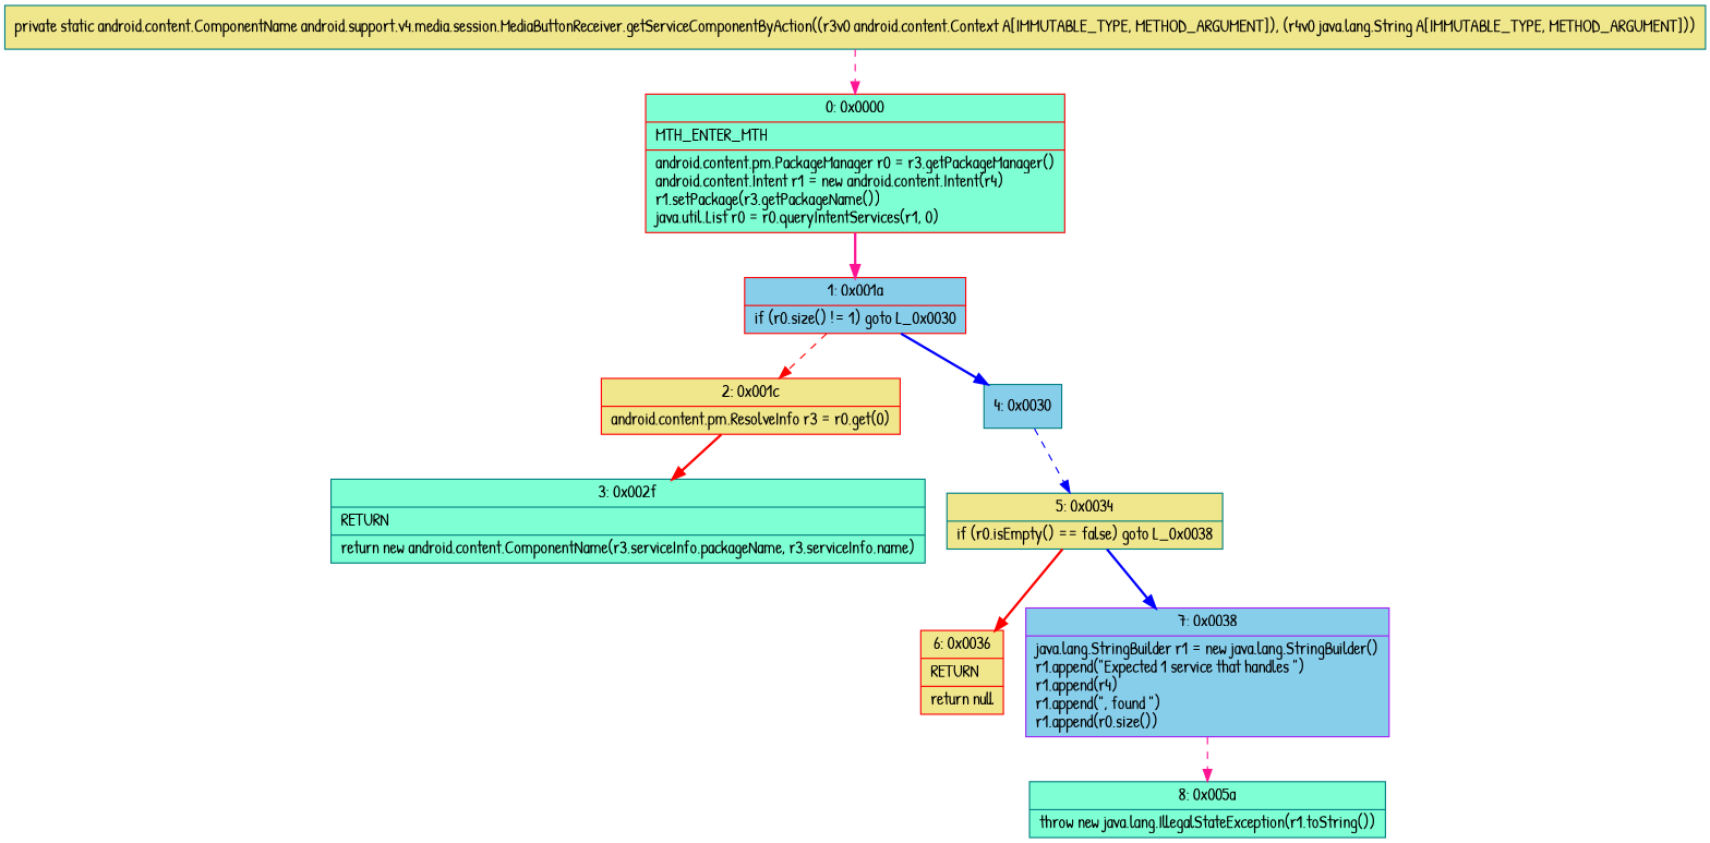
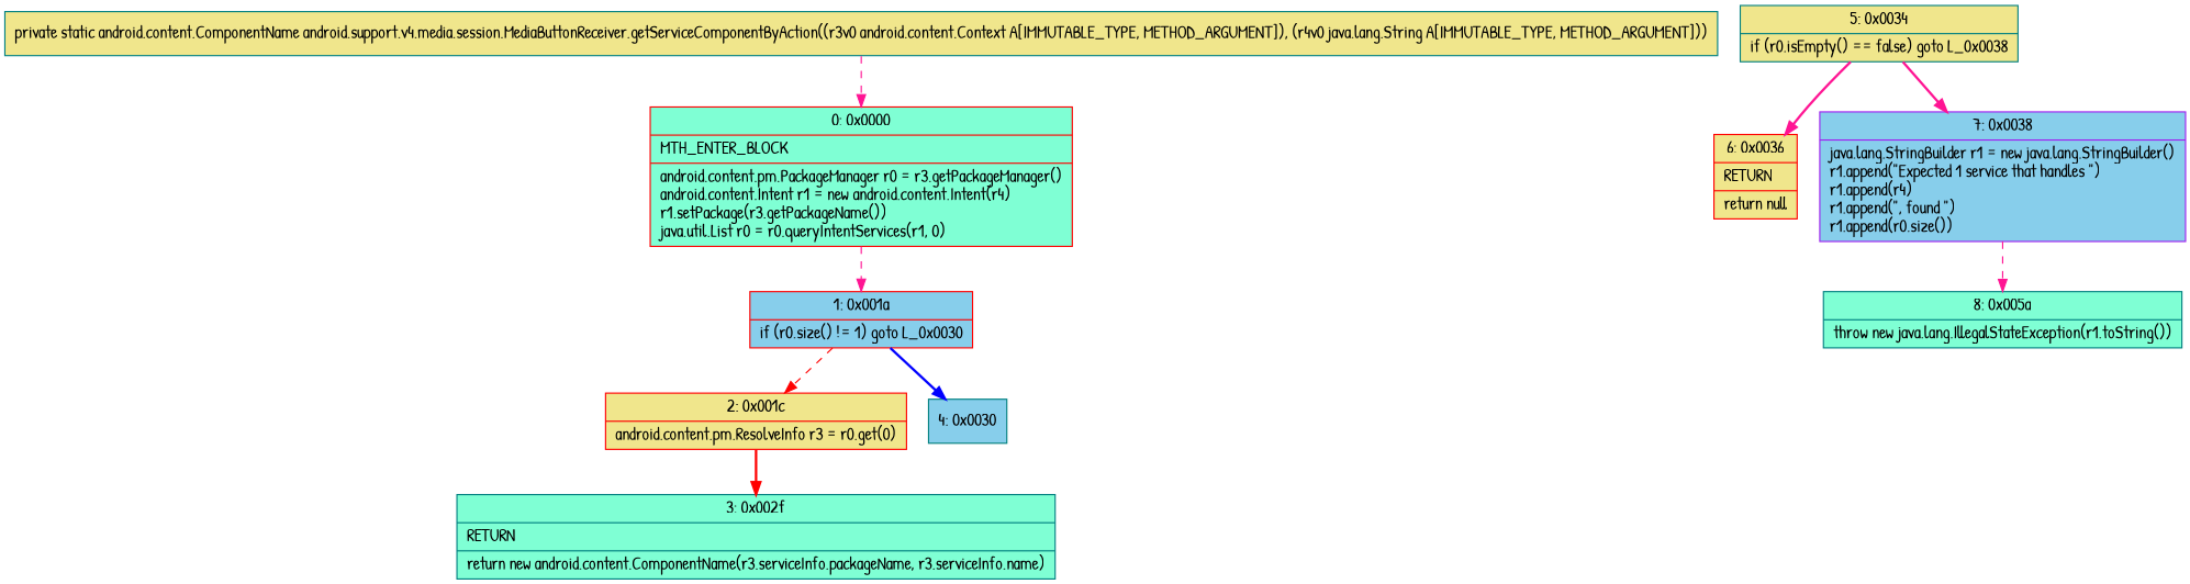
  digraph {
    fontname="Patrick Hand"
    node [color=teal fillcolor=khaki fontname="Patrick Hand" shape=record style=filled]
    edge [color=deeppink fontname="Patrick Hand" style=dashed]
-   n1 [color=red fillcolor=aquamarine label="{0\:\ 0x0000|MTH_ENTER_MTH\l|android.content.pm.PackageManager r0 = r3.getPackageManager()\landroid.content.Intent r1 = new android.content.Intent(r4)\lr1.setPackage(r3.getPackageName())\ljava.util.List r0 = r0.queryIntentServices(r1, 0)\l}"]
+   n1 [color=red fillcolor=aquamarine label="{0\:\ 0x0000|MTH_ENTER_BLOCK\l|android.content.pm.PackageManager r0 = r3.getPackageManager()\landroid.content.Intent r1 = new android.content.Intent(r4)\lr1.setPackage(r3.getPackageName())\ljava.util.List r0 = r0.queryIntentServices(r1, 0)\l}"]
    n2 [color=red fillcolor=skyblue label="{1\:\ 0x001a|if (r0.size() != 1) goto L_0x0030\l}"]
    n3 [color=red label="{2\:\ 0x001c|android.content.pm.ResolveInfo r3 = r0.get(0)\l}"]
    n4 [fillcolor=skyblue label="{4\:\ 0x0030}"]
    n5 [fillcolor=aquamarine label="{3\:\ 0x002f|RETURN\l|return new android.content.ComponentName(r3.serviceInfo.packageName, r3.serviceInfo.name)\l}"]
    n6 [label="{5\:\ 0x0034|if (r0.isEmpty() == false) goto L_0x0038\l}"]
    n7 [color=red label="{6\:\ 0x0036|RETURN\l|return null\l}"]
    n8 [color=purple fillcolor=skyblue label="{7\:\ 0x0038|java.lang.StringBuilder r1 = new java.lang.StringBuilder()\lr1.append(\"Expected 1 service that handles \")\lr1.append(r4)\lr1.append(\", found \")\lr1.append(r0.size())\l}"]
    n9 [fillcolor=aquamarine label="{8\:\ 0x005a|throw new java.lang.IllegalStateException(r1.toString())\l}"]
    n10 [label="{private static android.content.ComponentName android.support.v4.media.session.MediaButtonReceiver.getServiceComponentByAction((r3v0 android.content.Context A[IMMUTABLE_TYPE, METHOD_ARGUMENT]), (r4v0 java.lang.String A[IMMUTABLE_TYPE, METHOD_ARGUMENT])) }"]
-   n1 -> n2 [style=bold]
+   n1 -> n2
    n2 -> n3 [color=red]
    n2 -> n4 [color=blue style=bold]
    n3 -> n5 [color=red style=bold]
-   n4 -> n6 [color=blue]
-   n6 -> n7 [color=red style=bold]
-   n6 -> n8 [color=blue style=bold]
+   n6 -> n7 [style=bold]
+   n6 -> n8 [style=bold]
    n8 -> n9
    n10 -> n1
  }
